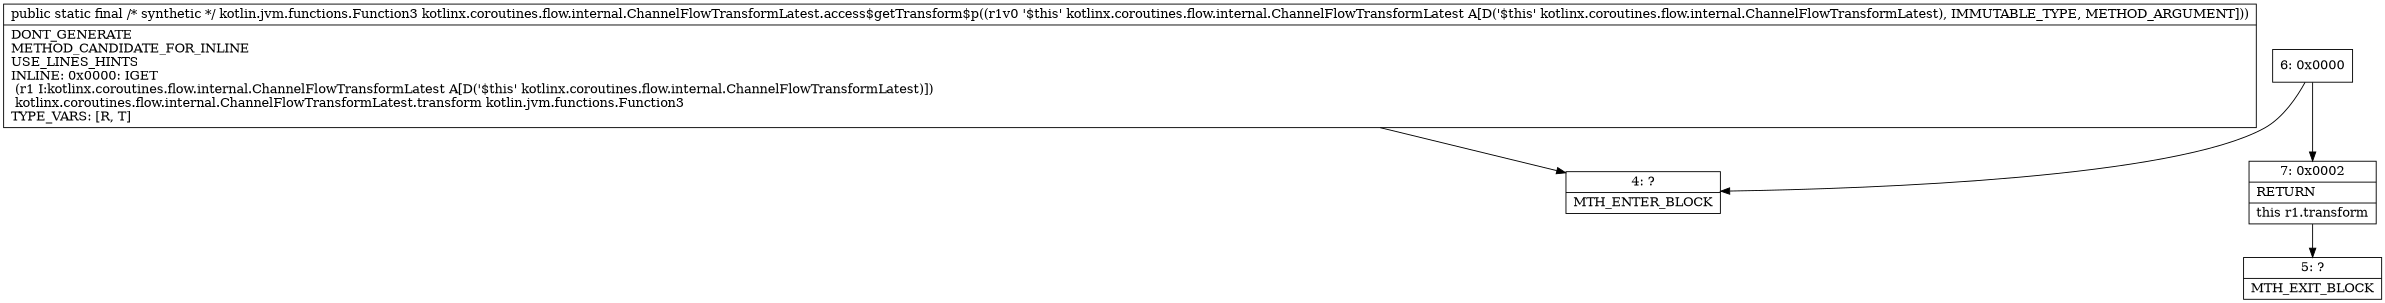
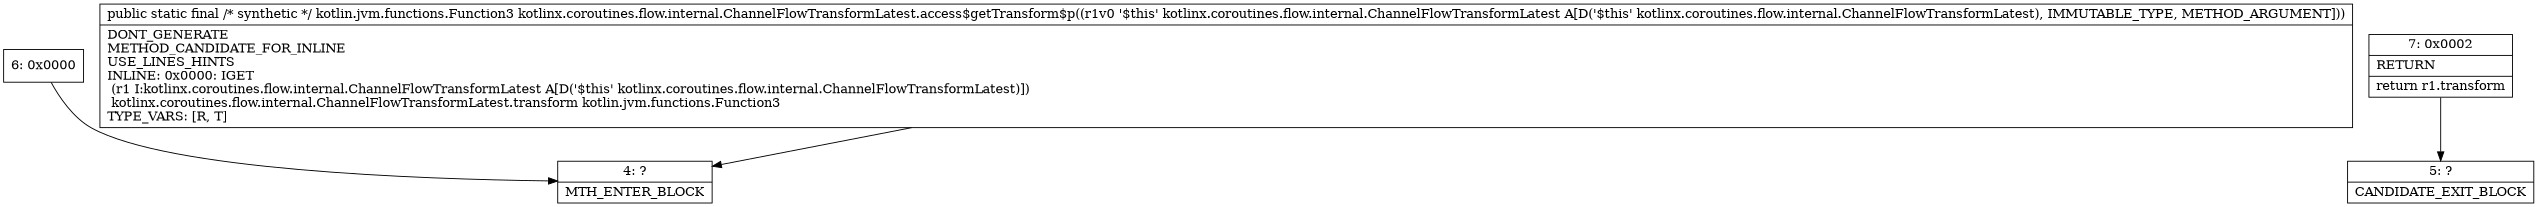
  digraph {
    node [shape=record]
    n1 [label="{4\:\ ?|MTH_ENTER_BLOCK\l}"]
    n2 [label="{6\:\ 0x0000}"]
-   n3 [label="{7\:\ 0x0002|RETURN\l|this r1.transform\l}"]
-   n4 [label="{5\:\ ?|MTH_EXIT_BLOCK\l}"]
+   n3 [label="{7\:\ 0x0002|RETURN\l|return r1.transform\l}"]
+   n4 [label="{5\:\ ?|CANDIDATE_EXIT_BLOCK\l}"]
    n5 [label="{public static final \/* synthetic *\/ kotlin.jvm.functions.Function3 kotlinx.coroutines.flow.internal.ChannelFlowTransformLatest.access$getTransform$p((r1v0 '$this' kotlinx.coroutines.flow.internal.ChannelFlowTransformLatest A[D('$this' kotlinx.coroutines.flow.internal.ChannelFlowTransformLatest), IMMUTABLE_TYPE, METHOD_ARGUMENT]))  | DONT_GENERATE\lMETHOD_CANDIDATE_FOR_INLINE\lUSE_LINES_HINTS\lINLINE: 0x0000: IGET  \l  (r1 I:kotlinx.coroutines.flow.internal.ChannelFlowTransformLatest A[D('$this' kotlinx.coroutines.flow.internal.ChannelFlowTransformLatest)])\l kotlinx.coroutines.flow.internal.ChannelFlowTransformLatest.transform kotlin.jvm.functions.Function3\lTYPE_VARS: [R, T]\l}"]
    n2 -> n1
-   n2 -> n3
    n3 -> n4
    n5 -> n1
  }
